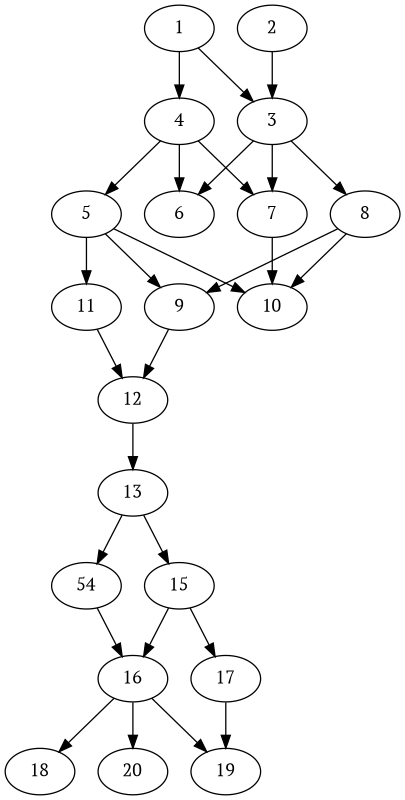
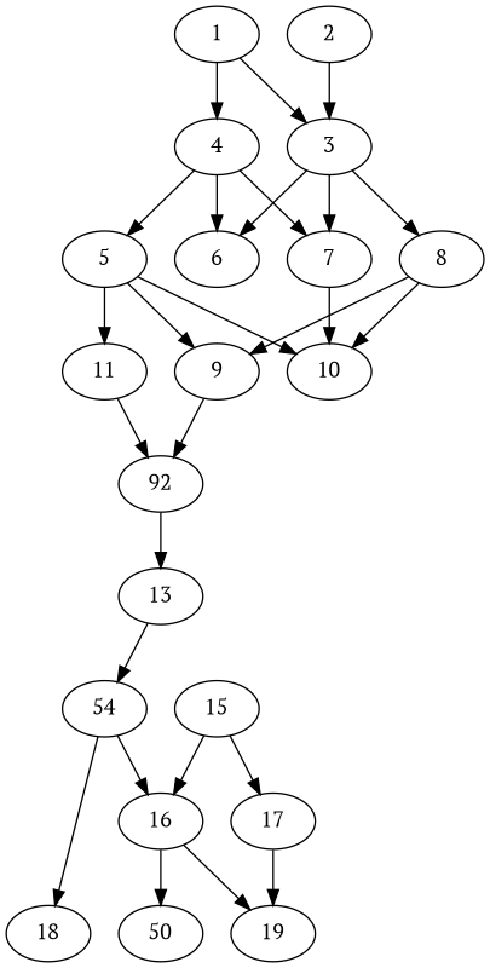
  digraph {
    fontname="PT Serif"
    node [alpha=0.06 fontname="PT Serif"]
    edge [fontname="PT Serif"]
    1 [alpha=0.04 expect_size=12346368]
    3 [expect_size=8348672]
    4 [alpha=0.07 expect_size=18334720]
    6 [alpha=0.11 expect_size=51656704]
    7 [alpha=0.15 expect_size=10317824]
    8 [alpha=0.18 expect_size=39430144]
    5 [alpha=0.07 expect_size=36077568]
    10 [alpha=0.05 expect_size=36348928]
    9 [alpha=0.01 expect_size=32428032]
    11 [alpha=0.13 expect_size=18644992]
    2 [alpha=0.14 expect_size=30637056]
-   12 [alpha=0.15 expect_size=27587584]
+   12 [alpha=0.15 expect_size=27587584 label=92]
    13 [expect_size=14191616]
    n14 [alpha=0.09 expect_size=27657216 label=54]
    15 [alpha=0.05 expect_size=44854272]
    16 [alpha=0.15 expect_size=14254080]
    17 [expect_size=39569408]
    18 [alpha=0.05 expect_size=26727424]
    19 [alpha=0.18 expect_size=22854656]
-   20 [alpha=0.17 expect_size=24654848]
+   20 [alpha=0.17 expect_size=24654848 label=50]
    1 -> 3
    1 -> 4
    3 -> 6
    3 -> 7
    3 -> 8
    4 -> 6
    4 -> 7
    4 -> 5
    7 -> 10
    8 -> 10
    8 -> 9
    5 -> 10
    5 -> 9
    5 -> 11
    9 -> 12
    11 -> 12
    2 -> 3
    12 -> 13
    13 -> n14
-   13 -> 15
    n14 -> 16
    15 -> 16
    15 -> 17
-   16 -> 18
+   n14 -> 18
    16 -> 19
    16 -> 20
    17 -> 19
  }
